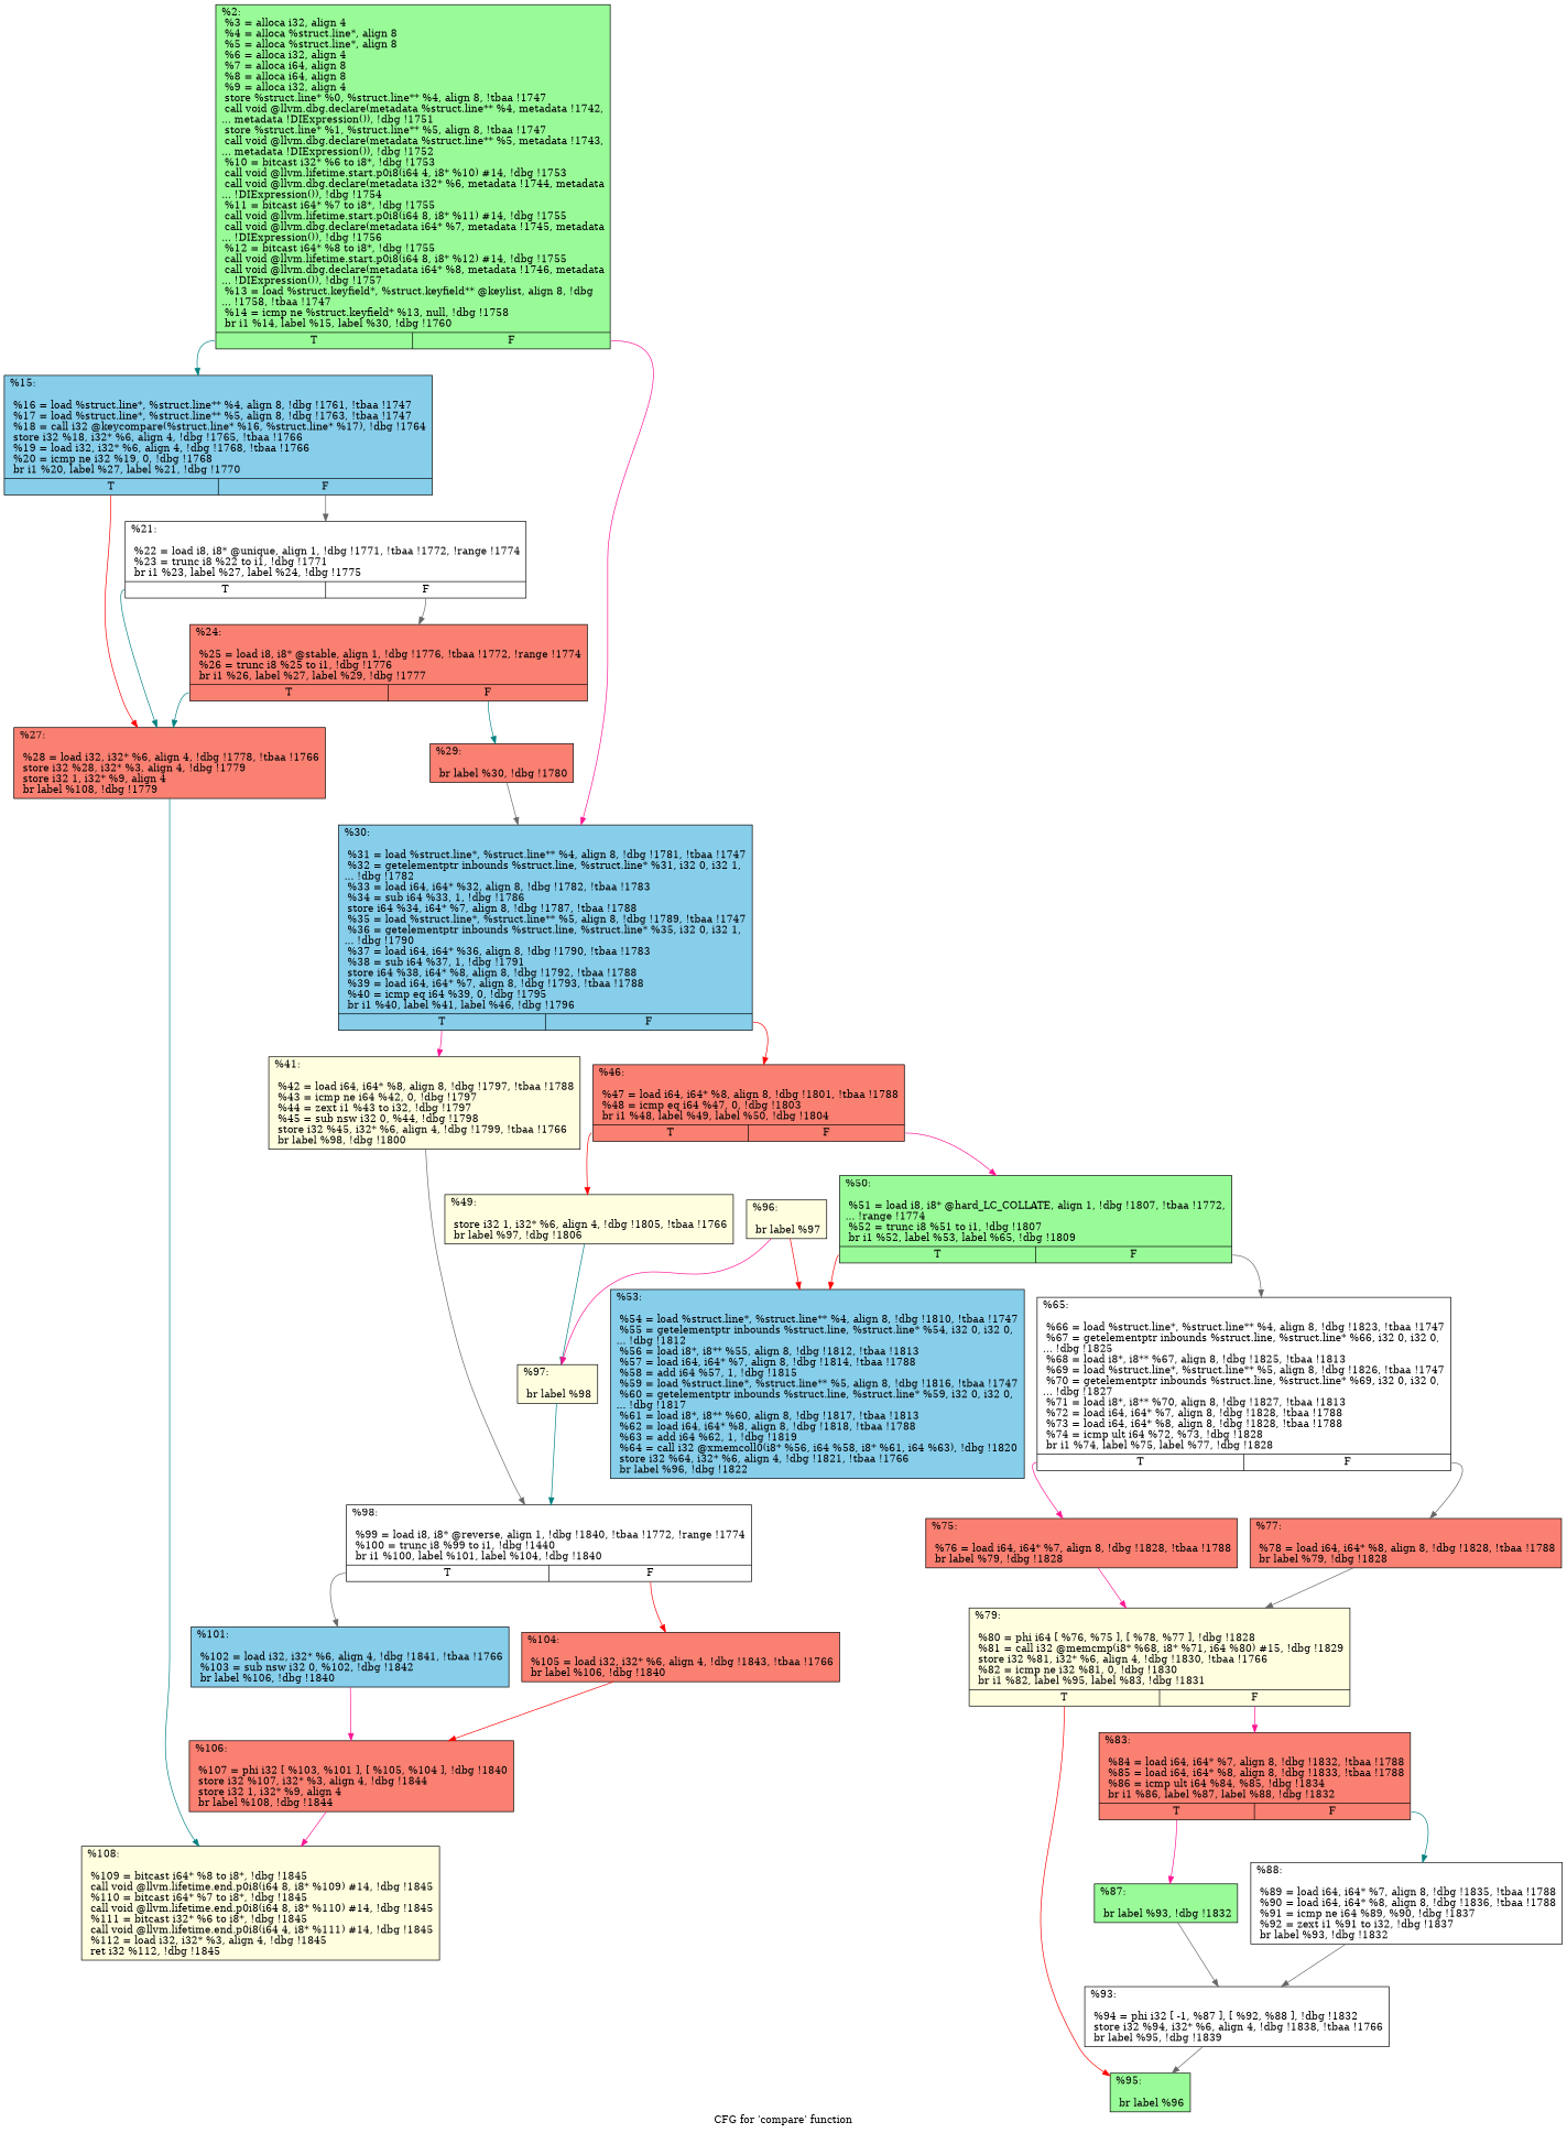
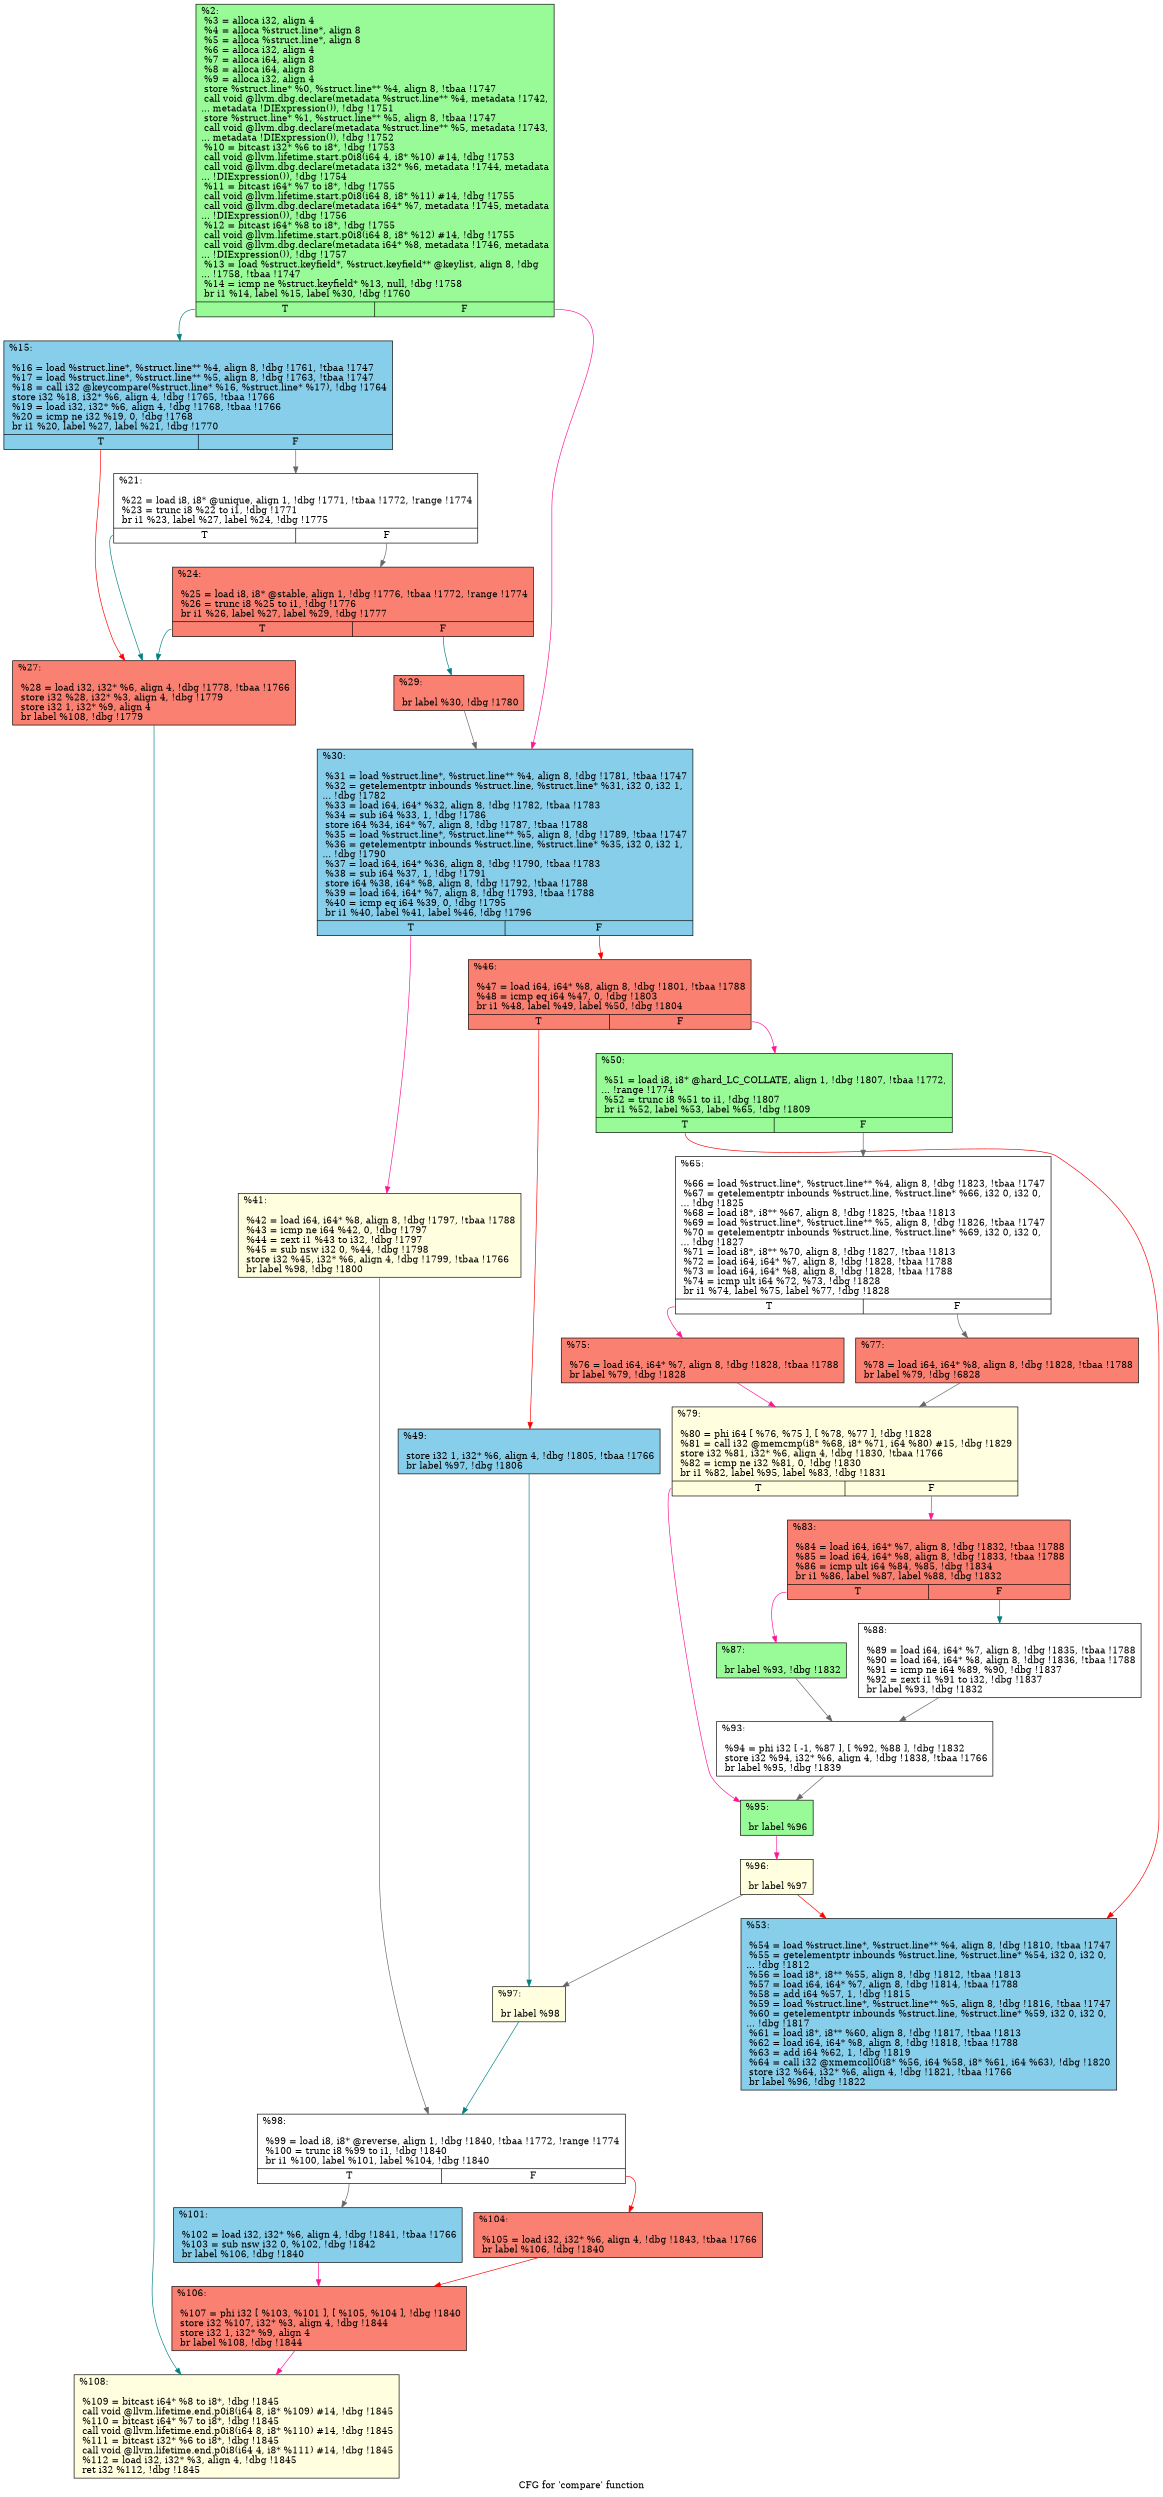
  digraph {
    label="CFG for 'compare' function"
    node [fillcolor=salmon shape=record style=filled]
    edge [color=gray40]
    n1 [fillcolor=palegreen label="{%2:\l  %3 = alloca i32, align 4\l  %4 = alloca %struct.line*, align 8\l  %5 = alloca %struct.line*, align 8\l  %6 = alloca i32, align 4\l  %7 = alloca i64, align 8\l  %8 = alloca i64, align 8\l  %9 = alloca i32, align 4\l  store %struct.line* %0, %struct.line** %4, align 8, !tbaa !1747\l  call void @llvm.dbg.declare(metadata %struct.line** %4, metadata !1742,\l... metadata !DIExpression()), !dbg !1751\l  store %struct.line* %1, %struct.line** %5, align 8, !tbaa !1747\l  call void @llvm.dbg.declare(metadata %struct.line** %5, metadata !1743,\l... metadata !DIExpression()), !dbg !1752\l  %10 = bitcast i32* %6 to i8*, !dbg !1753\l  call void @llvm.lifetime.start.p0i8(i64 4, i8* %10) #14, !dbg !1753\l  call void @llvm.dbg.declare(metadata i32* %6, metadata !1744, metadata\l... !DIExpression()), !dbg !1754\l  %11 = bitcast i64* %7 to i8*, !dbg !1755\l  call void @llvm.lifetime.start.p0i8(i64 8, i8* %11) #14, !dbg !1755\l  call void @llvm.dbg.declare(metadata i64* %7, metadata !1745, metadata\l... !DIExpression()), !dbg !1756\l  %12 = bitcast i64* %8 to i8*, !dbg !1755\l  call void @llvm.lifetime.start.p0i8(i64 8, i8* %12) #14, !dbg !1755\l  call void @llvm.dbg.declare(metadata i64* %8, metadata !1746, metadata\l... !DIExpression()), !dbg !1757\l  %13 = load %struct.keyfield*, %struct.keyfield** @keylist, align 8, !dbg\l... !1758, !tbaa !1747\l  %14 = icmp ne %struct.keyfield* %13, null, !dbg !1758\l  br i1 %14, label %15, label %30, !dbg !1760\l|{<s0>T|<s1>F}}"]
    n2 [fillcolor=skyblue label="{%15:\l\l  %16 = load %struct.line*, %struct.line** %4, align 8, !dbg !1761, !tbaa !1747\l  %17 = load %struct.line*, %struct.line** %5, align 8, !dbg !1763, !tbaa !1747\l  %18 = call i32 @keycompare(%struct.line* %16, %struct.line* %17), !dbg !1764\l  store i32 %18, i32* %6, align 4, !dbg !1765, !tbaa !1766\l  %19 = load i32, i32* %6, align 4, !dbg !1768, !tbaa !1766\l  %20 = icmp ne i32 %19, 0, !dbg !1768\l  br i1 %20, label %27, label %21, !dbg !1770\l|{<s0>T|<s1>F}}"]
    n3 [fillcolor=skyblue label="{%30:\l\l  %31 = load %struct.line*, %struct.line** %4, align 8, !dbg !1781, !tbaa !1747\l  %32 = getelementptr inbounds %struct.line, %struct.line* %31, i32 0, i32 1,\l... !dbg !1782\l  %33 = load i64, i64* %32, align 8, !dbg !1782, !tbaa !1783\l  %34 = sub i64 %33, 1, !dbg !1786\l  store i64 %34, i64* %7, align 8, !dbg !1787, !tbaa !1788\l  %35 = load %struct.line*, %struct.line** %5, align 8, !dbg !1789, !tbaa !1747\l  %36 = getelementptr inbounds %struct.line, %struct.line* %35, i32 0, i32 1,\l... !dbg !1790\l  %37 = load i64, i64* %36, align 8, !dbg !1790, !tbaa !1783\l  %38 = sub i64 %37, 1, !dbg !1791\l  store i64 %38, i64* %8, align 8, !dbg !1792, !tbaa !1788\l  %39 = load i64, i64* %7, align 8, !dbg !1793, !tbaa !1788\l  %40 = icmp eq i64 %39, 0, !dbg !1795\l  br i1 %40, label %41, label %46, !dbg !1796\l|{<s0>T|<s1>F}}"]
    n4 [label="{%27:\l\l  %28 = load i32, i32* %6, align 4, !dbg !1778, !tbaa !1766\l  store i32 %28, i32* %3, align 4, !dbg !1779\l  store i32 1, i32* %9, align 4\l  br label %108, !dbg !1779\l}"]
    n5 [fillcolor=white label="{%21:\l\l  %22 = load i8, i8* @unique, align 1, !dbg !1771, !tbaa !1772, !range !1774\l  %23 = trunc i8 %22 to i1, !dbg !1771\l  br i1 %23, label %27, label %24, !dbg !1775\l|{<s0>T|<s1>F}}"]
    n6 [fillcolor=lightyellow label="{%41:\l\l  %42 = load i64, i64* %8, align 8, !dbg !1797, !tbaa !1788\l  %43 = icmp ne i64 %42, 0, !dbg !1797\l  %44 = zext i1 %43 to i32, !dbg !1797\l  %45 = sub nsw i32 0, %44, !dbg !1798\l  store i32 %45, i32* %6, align 4, !dbg !1799, !tbaa !1766\l  br label %98, !dbg !1800\l}"]
    n7 [label="{%46:\l\l  %47 = load i64, i64* %8, align 8, !dbg !1801, !tbaa !1788\l  %48 = icmp eq i64 %47, 0, !dbg !1803\l  br i1 %48, label %49, label %50, !dbg !1804\l|{<s0>T|<s1>F}}"]
    n8 [fillcolor=lightyellow label="{%108:\l\l  %109 = bitcast i64* %8 to i8*, !dbg !1845\l  call void @llvm.lifetime.end.p0i8(i64 8, i8* %109) #14, !dbg !1845\l  %110 = bitcast i64* %7 to i8*, !dbg !1845\l  call void @llvm.lifetime.end.p0i8(i64 8, i8* %110) #14, !dbg !1845\l  %111 = bitcast i32* %6 to i8*, !dbg !1845\l  call void @llvm.lifetime.end.p0i8(i64 4, i8* %111) #14, !dbg !1845\l  %112 = load i32, i32* %3, align 4, !dbg !1845\l  ret i32 %112, !dbg !1845\l}"]
    n9 [label="{%24:\l\l  %25 = load i8, i8* @stable, align 1, !dbg !1776, !tbaa !1772, !range !1774\l  %26 = trunc i8 %25 to i1, !dbg !1776\l  br i1 %26, label %27, label %29, !dbg !1777\l|{<s0>T|<s1>F}}"]
-   n10 [fillcolor=white label="{%98:\l\l  %99 = load i8, i8* @reverse, align 1, !dbg !1840, !tbaa !1772, !range !1774\l  %100 = trunc i8 %99 to i1, !dbg !1440\l  br i1 %100, label %101, label %104, !dbg !1840\l|{<s0>T|<s1>F}}"]
-   n11 [fillcolor=lightyellow label="{%49:\l\l  store i32 1, i32* %6, align 4, !dbg !1805, !tbaa !1766\l  br label %97, !dbg !1806\l}"]
+   n10 [fillcolor=white label="{%98:\l\l  %99 = load i8, i8* @reverse, align 1, !dbg !1840, !tbaa !1772, !range !1774\l  %100 = trunc i8 %99 to i1, !dbg !1840\l  br i1 %100, label %101, label %104, !dbg !1840\l|{<s0>T|<s1>F}}"]
+   n11 [fillcolor=skyblue label="{%49:\l\l  store i32 1, i32* %6, align 4, !dbg !1805, !tbaa !1766\l  br label %97, !dbg !1806\l}"]
    n12 [fillcolor=palegreen label="{%50:\l\l  %51 = load i8, i8* @hard_LC_COLLATE, align 1, !dbg !1807, !tbaa !1772,\l... !range !1774\l  %52 = trunc i8 %51 to i1, !dbg !1807\l  br i1 %52, label %53, label %65, !dbg !1809\l|{<s0>T|<s1>F}}"]
    n13 [label="{%29:\l\l  br label %30, !dbg !1780\l}"]
    n14 [fillcolor=skyblue label="{%101:\l\l  %102 = load i32, i32* %6, align 4, !dbg !1841, !tbaa !1766\l  %103 = sub nsw i32 0, %102, !dbg !1842\l  br label %106, !dbg !1840\l}"]
    n15 [label="{%104:\l\l  %105 = load i32, i32* %6, align 4, !dbg !1843, !tbaa !1766\l  br label %106, !dbg !1840\l}"]
    n16 [fillcolor=lightyellow label="{%97:\l\l  br label %98\l}"]
    n17 [fillcolor=skyblue label="{%53:\l\l  %54 = load %struct.line*, %struct.line** %4, align 8, !dbg !1810, !tbaa !1747\l  %55 = getelementptr inbounds %struct.line, %struct.line* %54, i32 0, i32 0,\l... !dbg !1812\l  %56 = load i8*, i8** %55, align 8, !dbg !1812, !tbaa !1813\l  %57 = load i64, i64* %7, align 8, !dbg !1814, !tbaa !1788\l  %58 = add i64 %57, 1, !dbg !1815\l  %59 = load %struct.line*, %struct.line** %5, align 8, !dbg !1816, !tbaa !1747\l  %60 = getelementptr inbounds %struct.line, %struct.line* %59, i32 0, i32 0,\l... !dbg !1817\l  %61 = load i8*, i8** %60, align 8, !dbg !1817, !tbaa !1813\l  %62 = load i64, i64* %8, align 8, !dbg !1818, !tbaa !1788\l  %63 = add i64 %62, 1, !dbg !1819\l  %64 = call i32 @xmemcoll0(i8* %56, i64 %58, i8* %61, i64 %63), !dbg !1820\l  store i32 %64, i32* %6, align 4, !dbg !1821, !tbaa !1766\l  br label %96, !dbg !1822\l}"]
    n18 [fillcolor=white label="{%65:\l\l  %66 = load %struct.line*, %struct.line** %4, align 8, !dbg !1823, !tbaa !1747\l  %67 = getelementptr inbounds %struct.line, %struct.line* %66, i32 0, i32 0,\l... !dbg !1825\l  %68 = load i8*, i8** %67, align 8, !dbg !1825, !tbaa !1813\l  %69 = load %struct.line*, %struct.line** %5, align 8, !dbg !1826, !tbaa !1747\l  %70 = getelementptr inbounds %struct.line, %struct.line* %69, i32 0, i32 0,\l... !dbg !1827\l  %71 = load i8*, i8** %70, align 8, !dbg !1827, !tbaa !1813\l  %72 = load i64, i64* %7, align 8, !dbg !1828, !tbaa !1788\l  %73 = load i64, i64* %8, align 8, !dbg !1828, !tbaa !1788\l  %74 = icmp ult i64 %72, %73, !dbg !1828\l  br i1 %74, label %75, label %77, !dbg !1828\l|{<s0>T|<s1>F}}"]
    n19 [label="{%106:\l\l  %107 = phi i32 [ %103, %101 ], [ %105, %104 ], !dbg !1840\l  store i32 %107, i32* %3, align 4, !dbg !1844\l  store i32 1, i32* %9, align 4\l  br label %108, !dbg !1844\l}"]
    n20 [label="{%75:\l\l  %76 = load i64, i64* %7, align 8, !dbg !1828, !tbaa !1788\l  br label %79, !dbg !1828\l}"]
-   n21 [label="{%77:\l\l  %78 = load i64, i64* %8, align 8, !dbg !1828, !tbaa !1788\l  br label %79, !dbg !1828\l}"]
+   n21 [label="{%77:\l\l  %78 = load i64, i64* %8, align 8, !dbg !1828, !tbaa !1788\l  br label %79, !dbg !6828\l}"]
    n22 [fillcolor=lightyellow label="{%96:\l\l  br label %97\l}"]
    n23 [fillcolor=lightyellow label="{%79:\l\l  %80 = phi i64 [ %76, %75 ], [ %78, %77 ], !dbg !1828\l  %81 = call i32 @memcmp(i8* %68, i8* %71, i64 %80) #15, !dbg !1829\l  store i32 %81, i32* %6, align 4, !dbg !1830, !tbaa !1766\l  %82 = icmp ne i32 %81, 0, !dbg !1830\l  br i1 %82, label %95, label %83, !dbg !1831\l|{<s0>T|<s1>F}}"]
    n24 [fillcolor=palegreen label="{%95:\l\l  br label %96\l}"]
    n25 [label="{%83:\l\l  %84 = load i64, i64* %7, align 8, !dbg !1832, !tbaa !1788\l  %85 = load i64, i64* %8, align 8, !dbg !1833, !tbaa !1788\l  %86 = icmp ult i64 %84, %85, !dbg !1834\l  br i1 %86, label %87, label %88, !dbg !1832\l|{<s0>T|<s1>F}}"]
    n26 [fillcolor=palegreen label="{%87:\l\l  br label %93, !dbg !1832\l}"]
    n27 [fillcolor=white label="{%88:\l\l  %89 = load i64, i64* %7, align 8, !dbg !1835, !tbaa !1788\l  %90 = load i64, i64* %8, align 8, !dbg !1836, !tbaa !1788\l  %91 = icmp ne i64 %89, %90, !dbg !1837\l  %92 = zext i1 %91 to i32, !dbg !1837\l  br label %93, !dbg !1832\l}"]
    n28 [fillcolor=white label="{%93:\l\l  %94 = phi i32 [ -1, %87 ], [ %92, %88 ], !dbg !1832\l  store i32 %94, i32* %6, align 4, !dbg !1838, !tbaa !1766\l  br label %95, !dbg !1839\l}"]
    n1 -> n2 [color=teal tailport=s0]
    n1 -> n3 [color=deeppink tailport=s1]
    n2 -> n4 [color=red tailport=s0]
    n2 -> n5 [tailport=s1]
    n3 -> n6 [color=deeppink tailport=s0]
    n3 -> n7 [color=red tailport=s1]
    n4 -> n8 [color=teal]
    n5 -> n4 [color=teal tailport=s0]
    n5 -> n9 [tailport=s1]
    n6 -> n10
    n7 -> n11 [color=red tailport=s0]
    n7 -> n12 [color=deeppink tailport=s1]
    n9 -> n4 [color=teal tailport=s0]
    n9 -> n13 [color=teal tailport=s1]
    n10 -> n14 [tailport=s0]
    n10 -> n15 [color=red tailport=s1]
    n11 -> n16 [color=teal]
    n12 -> n17 [color=red tailport=s0]
    n12 -> n18 [tailport=s1]
    n13 -> n3
    n14 -> n19 [color=deeppink]
    n15 -> n19 [color=red]
    n16 -> n10 [color=teal]
    n18 -> n20 [color=deeppink tailport=s0]
    n18 -> n21 [tailport=s1]
    n19 -> n8 [color=deeppink]
    n20 -> n23 [color=deeppink]
    n21 -> n23
-   n22 -> n16 [color=deeppink]
+   n22 -> n16
    n22 -> n17 [color=red]
-   n23 -> n24 [color=red tailport=s0]
+   n23 -> n24 [color=deeppink tailport=s0]
    n23 -> n25 [color=deeppink tailport=s1]
+   n24 -> n22 [color=deeppink]
    n25 -> n26 [color=deeppink tailport=s0]
    n25 -> n27 [color=teal tailport=s1]
    n26 -> n28
    n27 -> n28
    n28 -> n24
  }
